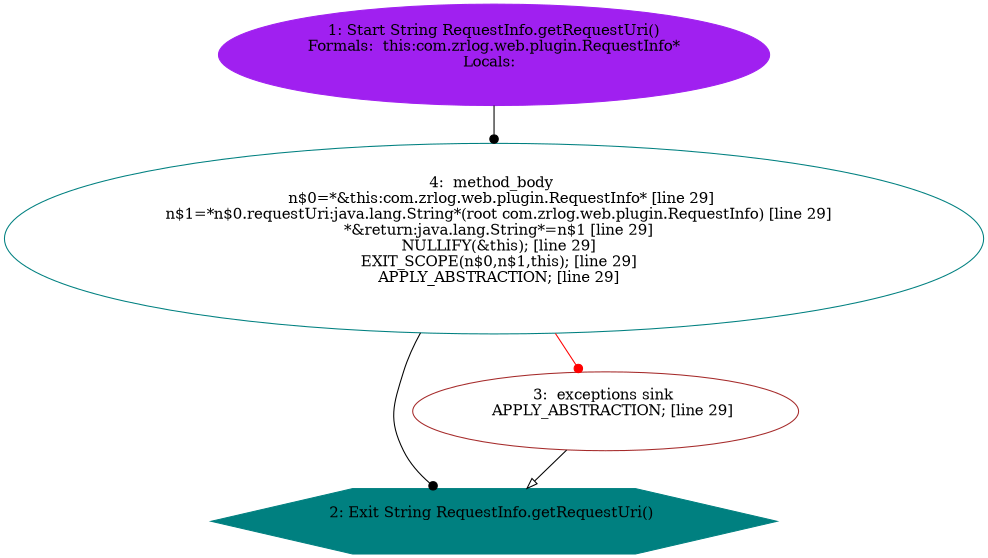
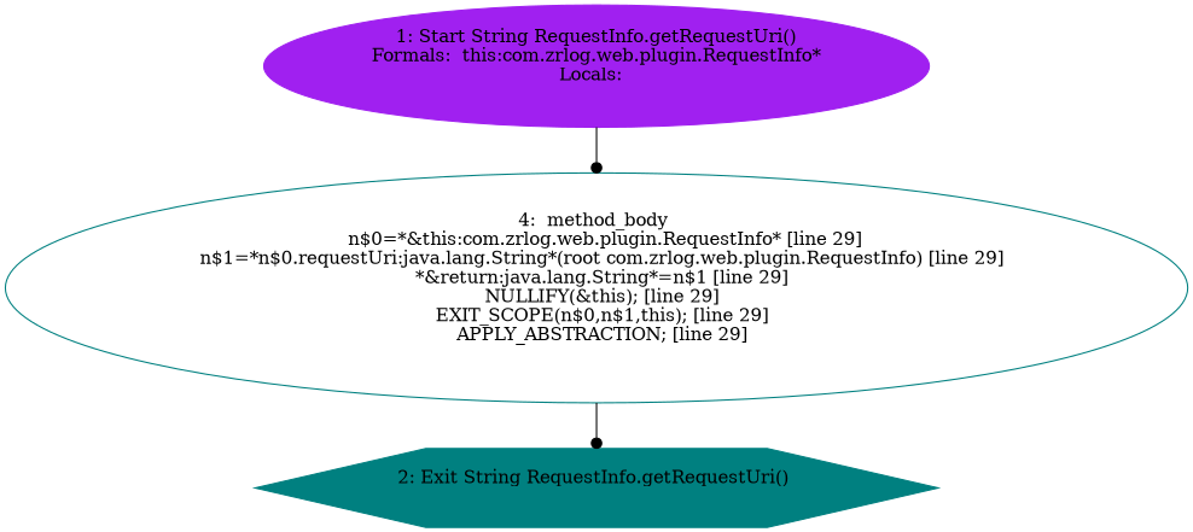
  digraph {
    node [color=teal shape=ellipse]
    edge [arrowhead=dot]
    n1 [color=purple label="1: Start String RequestInfo.getRequestUri()\nFormals:  this:com.zrlog.web.plugin.RequestInfo*\nLocals:  \n  " style=filled]
    n2 [label="4:  method_body \n   n$0=*&this:com.zrlog.web.plugin.RequestInfo* [line 29]\n  n$1=*n$0.requestUri:java.lang.String*(root com.zrlog.web.plugin.RequestInfo) [line 29]\n  *&return:java.lang.String*=n$1 [line 29]\n  NULLIFY(&this); [line 29]\n  EXIT_SCOPE(n$0,n$1,this); [line 29]\n  APPLY_ABSTRACTION; [line 29]\n "]
    n3 [label="2: Exit String RequestInfo.getRequestUri() \n  " style=filled shape=hexagon]
-   n4 [label="3:  exceptions sink \n   APPLY_ABSTRACTION; [line 29]\n " color=brown]
    n1 -> n2
    n2 -> n3
-   n2 -> n4 [color=red]
-   n4 -> n3 [arrowhead=onormal]
  }
